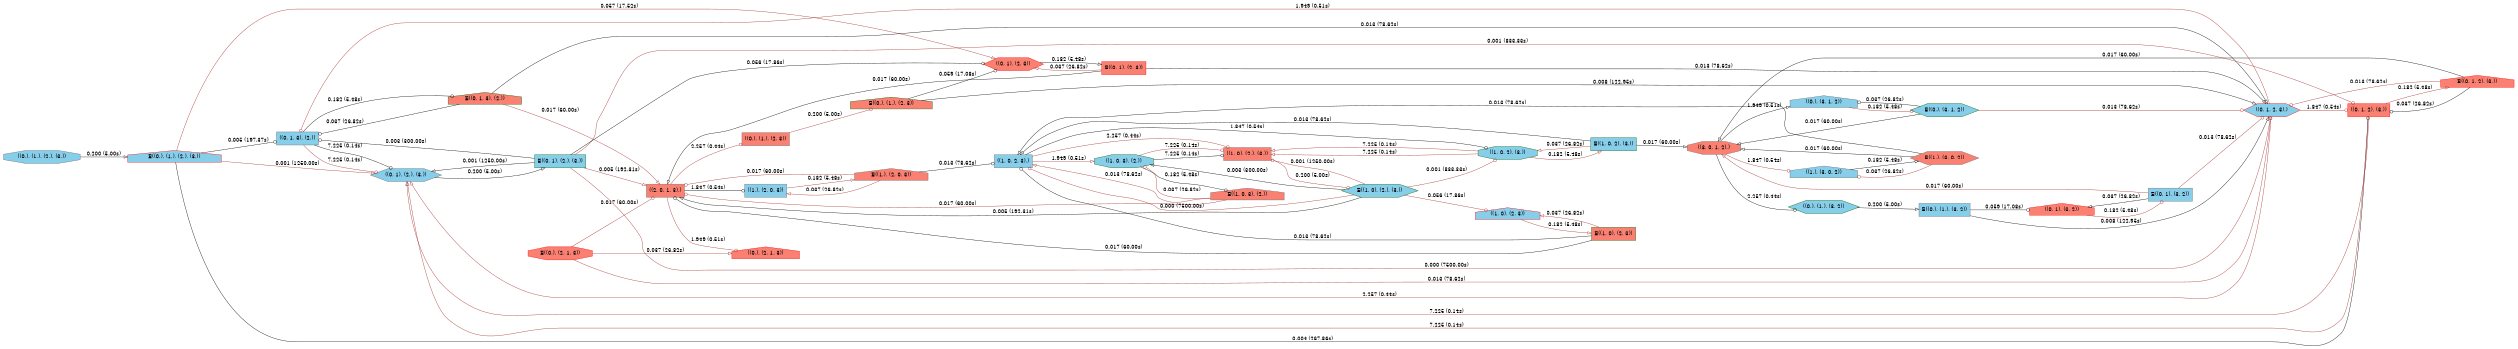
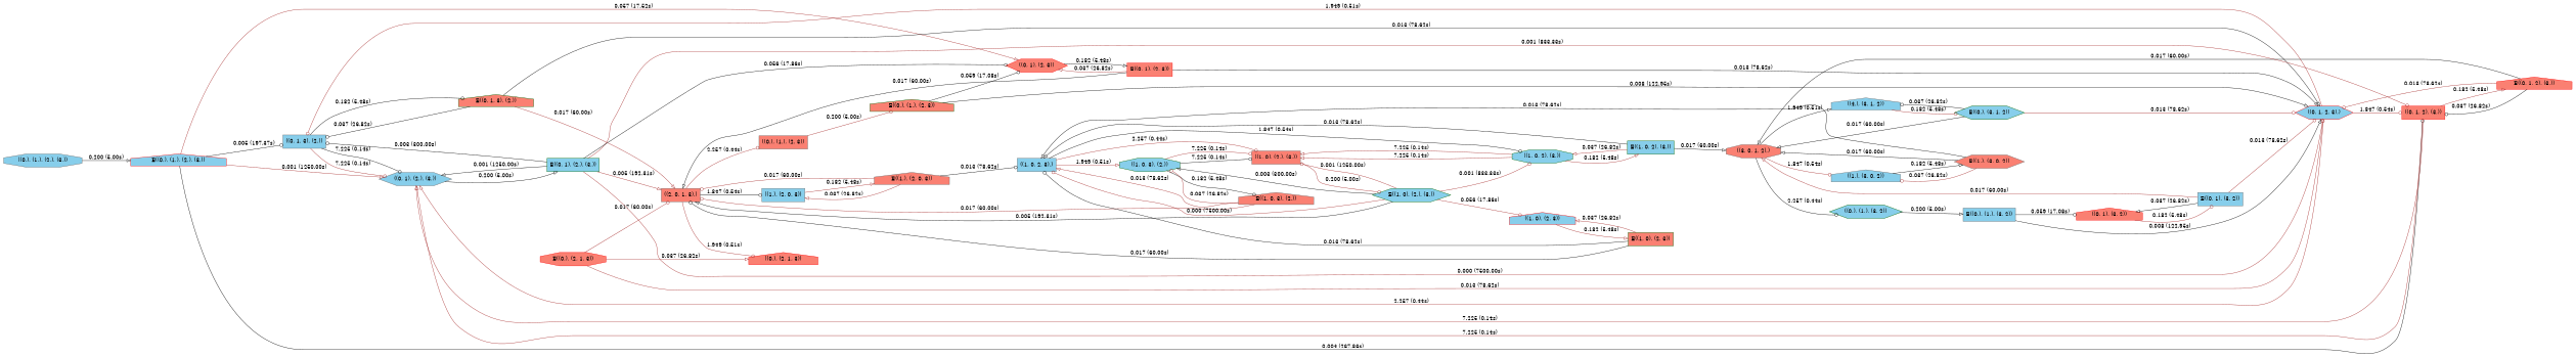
  digraph {
    rankdir=LR
    node [color=gray40 fillcolor=skyblue shape=box style=filled]
    edge [arrowhead=odot color=brown]
    "((0,), (1,), (2,), (3,))" [shape=octagon]
    "E((0,), (1,), (2,), (3,))" [color=red shape=house]
    "((0, 1, 3), (2,))"
    "((0, 1, 2), (3,))" [color=red fillcolor=salmon]
    "((0, 1), (2,), (3,))" [shape=hexagon]
    "((0, 1), (2, 3))" [color=red fillcolor=salmon shape=hexagon]
    "E((0, 1, 3), (2,))" [color=darkgreen fillcolor=salmon shape=house]
    "E((0, 1, 2), (3,))" [color=red fillcolor=salmon shape=house]
    "E((0, 1), (2,), (3,))" [color=darkgreen]
    "E((0, 1), (2, 3))" [color=red fillcolor=salmon]
    "((0, 1, 2, 3),)" [color=red shape=hexagon]
    "((2, 0, 1, 3),)" [fillcolor=salmon]
    "((3, 0, 1, 2),)" [fillcolor=salmon shape=octagon]
    "((1,), (3, 0, 2))" [shape=house]
    "((0,), (1,), (3, 2))" [color=darkgreen shape=hexagon]
-   "((0,), (3, 1, 2))" [shape=house]
+   "((0,), (3, 1, 2))" [shape=house label="((4,), (3, 1, 2))"]
    "E((1,), (3, 0, 2))" [fillcolor=salmon shape=hexagon]
    "E((0,), (1,), (3, 2))"
    "E((0,), (3, 1, 2))" [color=darkgreen shape=hexagon]
    "((1,), (2, 0, 3))"
    "((0,), (1,), (2, 3))" [fillcolor=salmon]
    "((0,), (2, 1, 3))" [color=red fillcolor=salmon shape=house]
    "E((1,), (2, 0, 3))" [fillcolor=salmon shape=house]
    "E((0,), (1,), (2, 3))" [color=darkgreen fillcolor=salmon shape=house]
    "((1, 0, 2, 3),)"
    "E((0,), (2, 1, 3))" [color=red fillcolor=salmon shape=octagon]
    "((1, 0, 3), (2,))" [color=darkgreen shape=octagon]
    "((1, 0), (2,), (3,))" [fillcolor=salmon]
    "((1, 0, 2), (3,))" [color=darkgreen shape=octagon]
    "E((1, 0, 3), (2,))" [fillcolor=salmon shape=house]
    "E((1, 0), (2,), (3,))" [color=darkgreen shape=hexagon]
    "E((1, 0, 2), (3,))" [color=darkgreen]
    "((1, 0), (2, 3))" [color=red shape=house]
    "((0, 1), (3, 2))" [color=red fillcolor=salmon shape=house]
    "E((1, 0), (2, 3))" [color=darkgreen fillcolor=salmon]
    "E((0, 1), (3, 2))"
    "((0,), (1,), (2,), (3,))" -> "E((0,), (1,), (2,), (3,))" [arrowhead=onormal color=black label="0.200 (5.00s)"]
    "E((0,), (1,), (2,), (3,))" -> "((0, 1, 3), (2,))" [color=black label="0.005 (197.37s)"]
    "E((0,), (1,), (2,), (3,))" -> "((0, 1, 2), (3,))" [color=black label="0.004 (267.86s)"]
    "E((0,), (1,), (2,), (3,))" -> "((0, 1), (2,), (3,))" [arrowhead=onormal label="0.001 (1250.00s)"]
    "E((0,), (1,), (2,), (3,))" -> "((0, 1), (2, 3))" [arrowhead=onormal label="0.057 (17.52s)"]
    "((0, 1, 3), (2,))" -> "((0, 1), (2,), (3,))" [label="7.225 (0.14s)"]
    "((0, 1, 3), (2,))" -> "((0, 1), (2,), (3,))" [color=black label="7.225 (0.14s)"]
    "((0, 1, 3), (2,))" -> "E((0, 1, 3), (2,))" [color=black label="0.182 (5.48s)"]
    "((0, 1, 2), (3,))" -> "((0, 1), (2,), (3,))" [arrowhead=onormal label="7.225 (0.14s)"]
    "((0, 1, 2), (3,))" -> "((0, 1), (2,), (3,))" [arrowhead=onormal label="7.225 (0.14s)"]
    "((0, 1, 2), (3,))" -> "E((0, 1, 2), (3,))" [arrowhead=onormal label="0.182 (5.48s)"]
    "((0, 1), (2,), (3,))" -> "E((0, 1), (2,), (3,))" [arrowhead=onormal color=black label="0.200 (5.00s)"]
    "((0, 1), (2, 3))" -> "E((0, 1), (2, 3))" [arrowhead=onormal color=black label="0.182 (5.48s)"]
    "E((0, 1, 3), (2,))" -> "((0, 1, 3), (2,))" [color=black label="0.037 (26.82s)"]
    "E((0, 1, 3), (2,))" -> "((0, 1, 2, 3),)" [arrowhead=onormal color=black label="0.013 (78.62s)"]
    "E((0, 1, 3), (2,))" -> "((2, 0, 1, 3),)" [arrowhead=onormal label="0.017 (60.00s)"]
    "E((0, 1, 2), (3,))" -> "((0, 1, 2), (3,))" [color=black label="0.037 (26.82s)"]
    "E((0, 1, 2), (3,))" -> "((0, 1, 2, 3),)" [label="0.013 (78.62s)"]
    "E((0, 1, 2), (3,))" -> "((3, 0, 1, 2),)" [arrowhead=onormal color=black label="0.017 (60.00s)"]
    "E((0, 1), (2,), (3,))" -> "((0, 1, 3), (2,))" [color=black label="0.003 (300.00s)"]
    "E((0, 1), (2,), (3,))" -> "((0, 1, 2), (3,))" [label="0.001 (833.33s)"]
    "E((0, 1), (2,), (3,))" -> "((0, 1), (2,), (3,))" [arrowhead=onormal color=black label="0.001 (1250.00s)"]
    "E((0, 1), (2,), (3,))" -> "((0, 1), (2, 3))" [color=black label="0.056 (17.86s)"]
    "E((0, 1), (2,), (3,))" -> "((0, 1, 2, 3),)" [label="0.000 (7500.00s)"]
    "E((0, 1), (2,), (3,))" -> "((2, 0, 1, 3),)" [arrowhead=onormal label="0.005 (192.31s)"]
    "E((0, 1), (2, 3))" -> "((0, 1), (2, 3))" [arrowhead=onormal label="0.037 (26.82s)"]
    "E((0, 1), (2, 3))" -> "((0, 1, 2, 3),)" [arrowhead=onormal color=black label="0.013 (78.62s)"]
    "E((0, 1), (2, 3))" -> "((2, 0, 1, 3),)" [arrowhead=onormal color=black label="0.017 (60.00s)"]
    "((0, 1, 2, 3),)" -> "((0, 1, 3), (2,))" [label="1.949 (0.51s)"]
    "((0, 1, 2, 3),)" -> "((0, 1, 2), (3,))" [label="1.847 (0.54s)"]
    "((0, 1, 2, 3),)" -> "((0, 1), (2,), (3,))" [arrowhead=onormal label="2.257 (0.44s)"]
    "((2, 0, 1, 3),)" -> "((1,), (2, 0, 3))" [color=black label="1.847 (0.54s)"]
    "((2, 0, 1, 3),)" -> "((0,), (1,), (2, 3))" [label="2.257 (0.44s)"]
    "((2, 0, 1, 3),)" -> "((0,), (2, 1, 3))" [label="1.949 (0.51s)"]
    "((3, 0, 1, 2),)" -> "((1,), (3, 0, 2))" [label="1.847 (0.54s)"]
    "((3, 0, 1, 2),)" -> "((0,), (1,), (3, 2))" [color=black label="2.257 (0.44s)"]
    "((3, 0, 1, 2),)" -> "((0,), (3, 1, 2))" [arrowhead=onormal color=black label="1.949 (0.51s)"]
    "((1,), (3, 0, 2))" -> "E((1,), (3, 0, 2))" [arrowhead=onormal color=black label="0.182 (5.48s)"]
    "((0,), (1,), (3, 2))" -> "E((0,), (1,), (3, 2))" [arrowhead=onormal color=black label="0.200 (5.00s)"]
    "((0,), (3, 1, 2))" -> "E((0,), (3, 1, 2))" [label="0.182 (5.48s)"]
    "E((1,), (3, 0, 2))" -> "((3, 0, 1, 2),)" [arrowhead=onormal color=black label="0.017 (60.00s)"]
    "E((1,), (3, 0, 2))" -> "((1,), (3, 0, 2))" [label="0.037 (26.82s)"]
    "E((1,), (3, 0, 2))" -> "((1, 0, 2, 3),)" [arrowhead=onormal color=black label="0.013 (78.62s)"]
    "E((0,), (1,), (3, 2))" -> "((0, 1, 2, 3),)" [arrowhead=onormal color=black label="0.008 (122.95s)"]
    "E((0,), (1,), (3, 2))" -> "((0, 1), (3, 2))" [color=black label="0.059 (17.08s)"]
    "E((0,), (3, 1, 2))" -> "((0, 1, 2, 3),)" [label="0.013 (78.62s)"]
    "E((0,), (3, 1, 2))" -> "((3, 0, 1, 2),)" [arrowhead=onormal color=black label="0.017 (60.00s)"]
    "E((0,), (3, 1, 2))" -> "((0,), (3, 1, 2))" [color=black label="0.037 (26.82s)"]
    "((1,), (2, 0, 3))" -> "E((1,), (2, 0, 3))" [arrowhead=onormal label="0.182 (5.48s)"]
    "((0,), (1,), (2, 3))" -> "E((0,), (1,), (2, 3))" [label="0.200 (5.00s)"]
    "E((1,), (2, 0, 3))" -> "((2, 0, 1, 3),)" [label="0.017 (60.00s)"]
    "E((1,), (2, 0, 3))" -> "((1,), (2, 0, 3))" [arrowhead=onormal label="0.037 (26.82s)"]
    "E((1,), (2, 0, 3))" -> "((1, 0, 2, 3),)" [color=black label="0.013 (78.62s)"]
    "E((0,), (1,), (2, 3))" -> "((0, 1), (2, 3))" [color=black label="0.059 (17.08s)"]
    "E((0,), (1,), (2, 3))" -> "((0, 1, 2, 3),)" [arrowhead=onormal color=black label="0.008 (122.95s)"]
    "((1, 0, 2, 3),)" -> "((1, 0, 3), (2,))" [arrowhead=onormal label="1.949 (0.51s)"]
    "((1, 0, 2, 3),)" -> "((1, 0), (2,), (3,))" [label="2.257 (0.44s)"]
    "((1, 0, 2, 3),)" -> "((1, 0, 2), (3,))" [color=black label="1.847 (0.54s)"]
    "E((0,), (2, 1, 3))" -> "((0, 1, 2, 3),)" [label="0.013 (78.62s)"]
    "E((0,), (2, 1, 3))" -> "((2, 0, 1, 3),)" [label="0.017 (60.00s)"]
    "E((0,), (2, 1, 3))" -> "((0,), (2, 1, 3))" [arrowhead=onormal label="0.037 (26.82s)"]
    "((1, 0, 3), (2,))" -> "((1, 0), (2,), (3,))" [color=black label="7.225 (0.14s)"]
    "((1, 0, 3), (2,))" -> "((1, 0), (2,), (3,))" [label="7.225 (0.14s)"]
    "((1, 0, 3), (2,))" -> "E((1, 0, 3), (2,))" [color=black label="0.182 (5.48s)"]
    "((1, 0), (2,), (3,))" -> "E((1, 0), (2,), (3,))" [label="0.200 (5.00s)"]
    "((1, 0, 2), (3,))" -> "((1, 0), (2,), (3,))" [arrowhead=onormal label="7.225 (0.14s)"]
    "((1, 0, 2), (3,))" -> "((1, 0), (2,), (3,))" [arrowhead=onormal label="7.225 (0.14s)"]
    "((1, 0, 2), (3,))" -> "E((1, 0, 2), (3,))" [arrowhead=onormal label="0.182 (5.48s)"]
    "E((1, 0, 3), (2,))" -> "((2, 0, 1, 3),)" [label="0.017 (60.00s)"]
    "E((1, 0, 3), (2,))" -> "((1, 0, 2, 3),)" [arrowhead=onormal label="0.013 (78.62s)"]
    "E((1, 0, 3), (2,))" -> "((1, 0, 3), (2,))" [label="0.037 (26.82s)"]
    "E((1, 0), (2,), (3,))" -> "((2, 0, 1, 3),)" [arrowhead=onormal color=black label="0.005 (192.31s)"]
    "E((1, 0), (2,), (3,))" -> "((1, 0, 2, 3),)" [label="0.000 (7500.00s)"]
    "E((1, 0), (2,), (3,))" -> "((1, 0, 3), (2,))" [arrowhead=onormal color=black label="0.003 (300.00s)"]
    "E((1, 0), (2,), (3,))" -> "((1, 0), (2,), (3,))" [label="0.001 (1250.00s)"]
    "E((1, 0), (2,), (3,))" -> "((1, 0, 2), (3,))" [label="0.001 (833.33s)"]
    "E((1, 0), (2,), (3,))" -> "((1, 0), (2, 3))" [label="0.056 (17.86s)"]
    "E((1, 0, 2), (3,))" -> "((3, 0, 1, 2),)" [arrowhead=onormal color=black label="0.017 (60.00s)"]
    "E((1, 0, 2), (3,))" -> "((1, 0, 2, 3),)" [arrowhead=onormal color=black label="0.013 (78.62s)"]
    "E((1, 0, 2), (3,))" -> "((1, 0, 2), (3,))" [arrowhead=onormal label="0.037 (26.82s)"]
    "((1, 0), (2, 3))" -> "E((1, 0), (2, 3))" [arrowhead=onormal label="0.182 (5.48s)"]
    "((0, 1), (3, 2))" -> "E((0, 1), (3, 2))" [label="0.182 (5.48s)"]
    "E((1, 0), (2, 3))" -> "((2, 0, 1, 3),)" [color=black label="0.017 (60.00s)"]
    "E((1, 0), (2, 3))" -> "((1, 0, 2, 3),)" [color=black label="0.013 (78.62s)"]
    "E((1, 0), (2, 3))" -> "((1, 0), (2, 3))" [arrowhead=onormal label="0.037 (26.82s)"]
    "E((0, 1), (3, 2))" -> "((0, 1, 2, 3),)" [label="0.013 (78.62s)"]
    "E((0, 1), (3, 2))" -> "((3, 0, 1, 2),)" [arrowhead=onormal label="0.017 (60.00s)"]
    "E((0, 1), (3, 2))" -> "((0, 1), (3, 2))" [arrowhead=onormal color=black label="0.037 (26.82s)"]
  }
